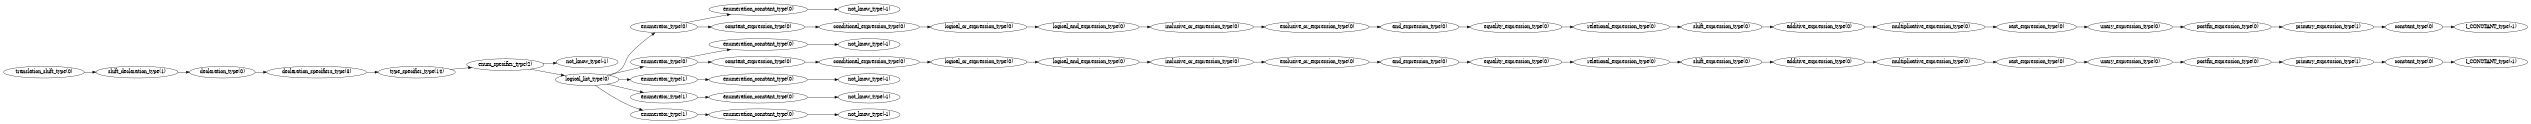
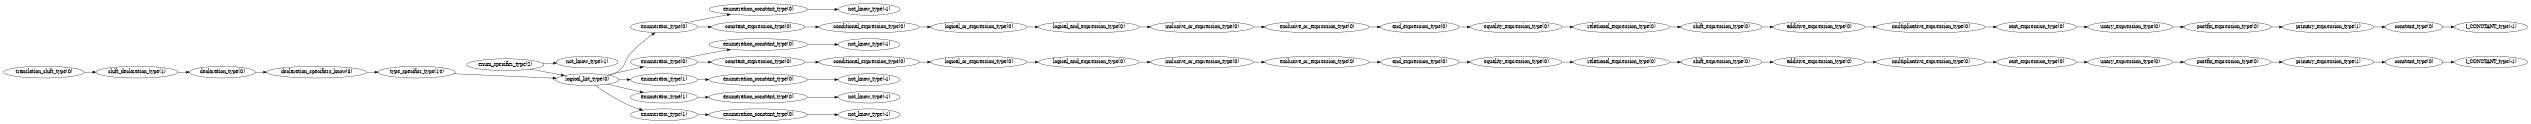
  digraph {
    rankdir=LR
    n1 [label="translation_shift_type(0)"]
    n2 [label="shift_declaration_type(1)"]
    n3 [label="declaration_type(0)"]
-   n4 [label="declaration_specifiers_type(3)"]
+   n4 [label="declaration_specifiers_know(3)"]
    n5 [label="type_specifier_type(14)"]
    n6 [label="enum_specifier_type(2)"]
    n7 [label="not_know_type(-1)"]
    n8 [label="logical_list_type(0)"]
    n9 [label="enumerator_type(0)"]
    n10 [label="enumerator_type(0)"]
    n11 [label="enumerator_type(1)"]
    n12 [label="enumerator_type(1)"]
    n13 [label="enumerator_type(1)"]
    n14 [label="enumeration_constant_type(0)"]
    n15 [label="constant_expression_type(0)"]
    n16 [label="enumeration_constant_type(0)"]
    n17 [label="constant_expression_type(0)"]
    n18 [label="enumeration_constant_type(0)"]
    n19 [label="enumeration_constant_type(0)"]
    n20 [label="enumeration_constant_type(0)"]
    n21 [label="not_know_type(-1)"]
    n22 [label="conditional_expression_type(0)"]
    n23 [label="logical_or_expression_type(0)"]
    n24 [label="logical_and_expression_type(0)"]
    n25 [label="inclusive_or_expression_type(0)"]
    n26 [label="exclusive_or_expression_type(0)"]
    n27 [label="and_expression_type(0)"]
    n28 [label="equality_expression_type(0)"]
    n29 [label="relational_expression_type(0)"]
    n30 [label="shift_expression_type(0)"]
    n31 [label="additive_expression_type(0)"]
    n32 [label="multiplicative_expression_type(0)"]
    n33 [label="cast_expression_type(0)"]
    n34 [label="unary_expression_type(0)"]
    n35 [label="postfix_expression_type(0)"]
    n36 [label="primary_expression_type(1)"]
    n37 [label="constant_type(0)"]
    n38 [label="I_CONSTANT_type(-1)"]
    n39 [label="not_know_type(-1)"]
    n40 [label="conditional_expression_type(0)"]
    n41 [label="logical_or_expression_type(0)"]
    n42 [label="logical_and_expression_type(0)"]
    n43 [label="inclusive_or_expression_type(0)"]
    n44 [label="exclusive_or_expression_type(0)"]
    n45 [label="and_expression_type(0)"]
    n46 [label="equality_expression_type(0)"]
    n47 [label="relational_expression_type(0)"]
    n48 [label="shift_expression_type(0)"]
    n49 [label="additive_expression_type(0)"]
    n50 [label="multiplicative_expression_type(0)"]
    n51 [label="cast_expression_type(0)"]
    n52 [label="unary_expression_type(0)"]
    n53 [label="postfix_expression_type(0)"]
    n54 [label="primary_expression_type(1)"]
    n55 [label="constant_type(0)"]
    n56 [label="I_CONSTANT_type(-1)"]
    n57 [label="not_know_type(-1)"]
    n58 [label="not_know_type(-1)"]
    n59 [label="not_know_type(-1)"]
    n1 -> n2
    n2 -> n3
    n3 -> n4
    n4 -> n5
-   n5 -> n6
+   n5 -> n8
    n6 -> n7
    n6 -> n8
    n8 -> n9
    n8 -> n10
    n8 -> n11
    n8 -> n12
    n8 -> n13
    n9 -> n14
    n9 -> n15
    n10 -> n16
    n10 -> n17
    n11 -> n18
    n12 -> n19
    n13 -> n20
    n14 -> n21
    n15 -> n22
    n16 -> n39
    n17 -> n40
    n18 -> n57
    n19 -> n58
    n20 -> n59
    n22 -> n23
    n23 -> n24
    n24 -> n25
    n25 -> n26
    n26 -> n27
    n27 -> n28
    n28 -> n29
    n29 -> n30
    n30 -> n31
    n31 -> n32
    n32 -> n33
    n33 -> n34
    n34 -> n35
    n35 -> n36
    n36 -> n37
    n37 -> n38
    n40 -> n41
    n41 -> n42
    n42 -> n43
    n43 -> n44
    n44 -> n45
    n45 -> n46
    n46 -> n47
    n47 -> n48
    n48 -> n49
    n49 -> n50
    n50 -> n51
    n51 -> n52
    n52 -> n53
    n53 -> n54
    n54 -> n55
    n55 -> n56
  }
